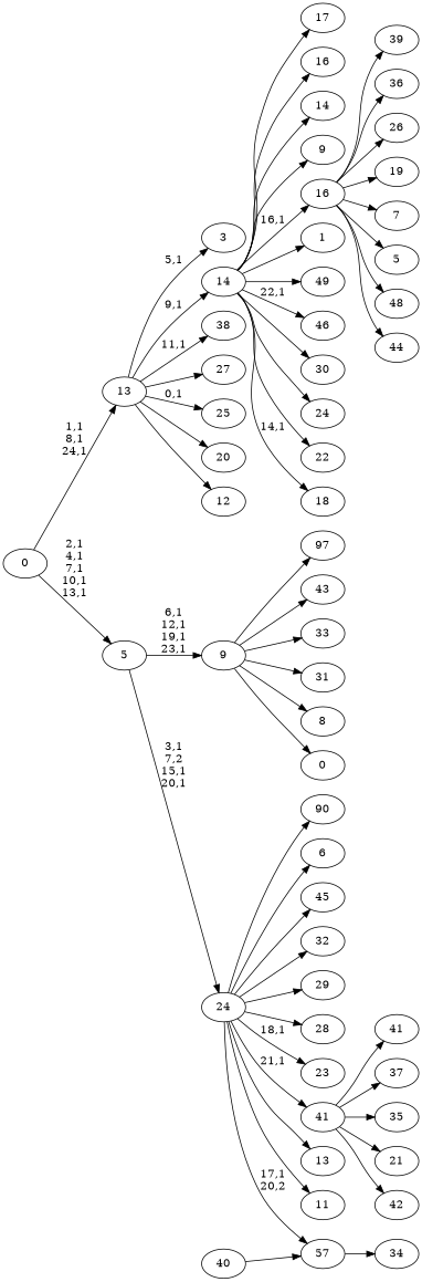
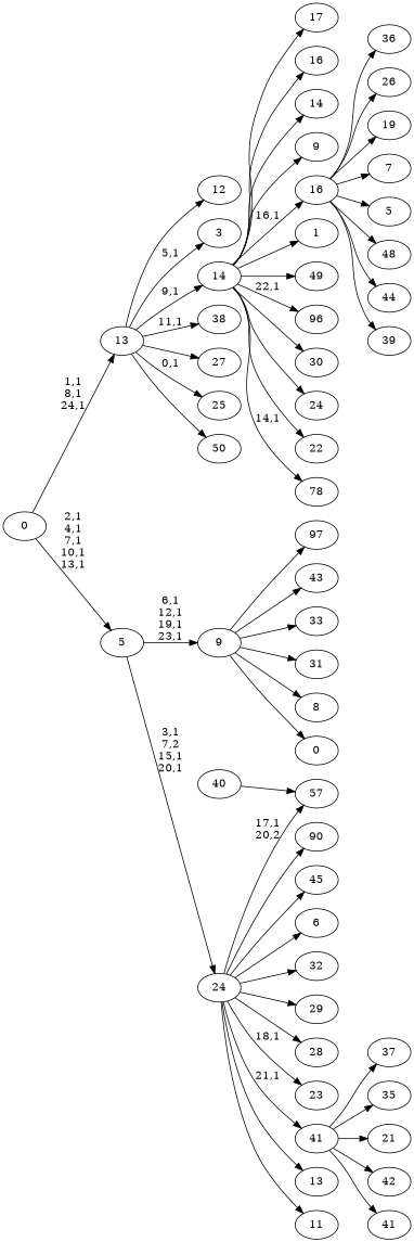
  digraph {
    rankdir=LR
    n1 [label=49]
    n2 [label=48]
    n3 [label=97]
-   n4 [label=46]
+   n4 [label=96]
    n5 [label=45]
    n6 [label=44]
    n7 [label=43]
    n8 [label=42]
    n9 [label=41]
    n10 [label=40]
    57
    n12 [label=39]
    n13 [label=38]
    n14 [label=37]
    n15 [label=36]
    n16 [label=35]
-   n17 [label=34]
    n18 [label=33]
    n19 [label=32]
    n20 [label=31]
    n21 [label=30]
    n22 [label=29]
    n23 [label=28]
    n24 [label=27]
    n25 [label=26]
    n26 [label=25]
    n27 [label=24]
    n28 [label=23]
    n29 [label=22]
    n30 [label=21]
    41
-   n32 [label=20]
+   n32 [label=50]
    n33 [label=19]
-   n34 [label=18]
+   n34 [label=78]
    n35 [label=17]
    n36 [label=16]
    n37 [label=14]
    n38 [label=13]
    n39 [label=12]
    n40 [label=11]
    n41 [label=90]
    n42 [label=9]
    n43 [label=8]
    n44 [label=7]
    n45 [label=6]
    24
    n47 [label=5]
    n48 [label=3]
    16
    n50 [label=1]
    14
    13
    n53 [label=0]
    9
    5
    0
    n10 -> 57
-   57 -> n17
    41 -> n8
    41 -> n9
    41 -> n14
    41 -> n16
    41 -> n30
    24 -> n5
    24 -> 57 [label="17,1\n20,2"]
    24 -> n19
    24 -> n22
    24 -> n23
    24 -> n28 [label="18,1"]
    24 -> 41 [label="21,1"]
    24 -> n38
    24 -> n40
    24 -> n41
    24 -> n45
    16 -> n2
    16 -> n6
    16 -> n12
    16 -> n15
    16 -> n25
    16 -> n33
    16 -> n44
    16 -> n47
    14 -> n1
    14 -> n4 [label="22,1"]
    14 -> n21
    14 -> n27
    14 -> n29
    14 -> n34 [label="14,1"]
    14 -> n35
    14 -> n36
    14 -> n37
    14 -> n42
    14 -> 16 [label="16,1"]
    14 -> n50
    13 -> n13 [label="11,1"]
    13 -> n24
    13 -> n26 [label="0,1"]
    13 -> n32
    13 -> n39
    13 -> n48 [label="5,1"]
    13 -> 14 [label="9,1"]
    9 -> n3
    9 -> n7
    9 -> n18
    9 -> n20
    9 -> n43
    9 -> n53
    5 -> 24 [label="3,1\n7,2\n15,1\n20,1"]
    5 -> 9 [label="6,1\n12,1\n19,1\n23,1"]
    0 -> 13 [label="1,1\n8,1\n24,1"]
    0 -> 5 [label="2,1\n4,1\n7,1\n10,1\n13,1"]
  }
